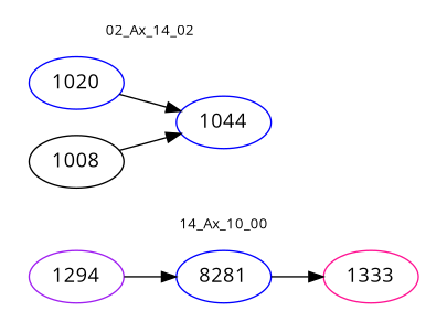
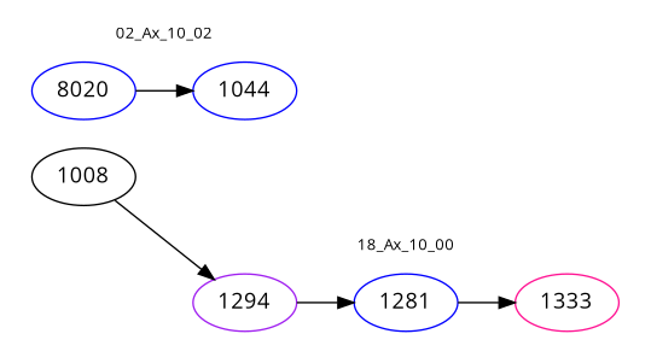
  digraph {
    fontname="Open Sans"
    rankdir=LR
    node [color=blue fontname="Open Sans"]
    edge [color=black fontname="Open Sans"]
    n1 [color=purple label=1294]
-   n2 [label=8281]
+   n2 [label=1281]
    n3 [color=deeppink label=1333]
-   n4 [label=1020]
+   n4 [label=8020]
    n5 [color=black label=1008]
    n6 [label=1044]
    subgraph cluster_1 {
      color=white
      fontsize=10
-     label="14_Ax_10_00"
+     label="18_Ax_10_00"
      n1
      n2
      n3
    }
    subgraph cluster_2 {
      color=white
      fontsize=10
-     label="02_Ax_14_02"
+     label="02_Ax_10_02"
      n4
      n5
      n6
    }
    n1 -> n2
    n2 -> n3
    n4 -> n6
-   n5 -> n6
+   n5 -> n1
  }
